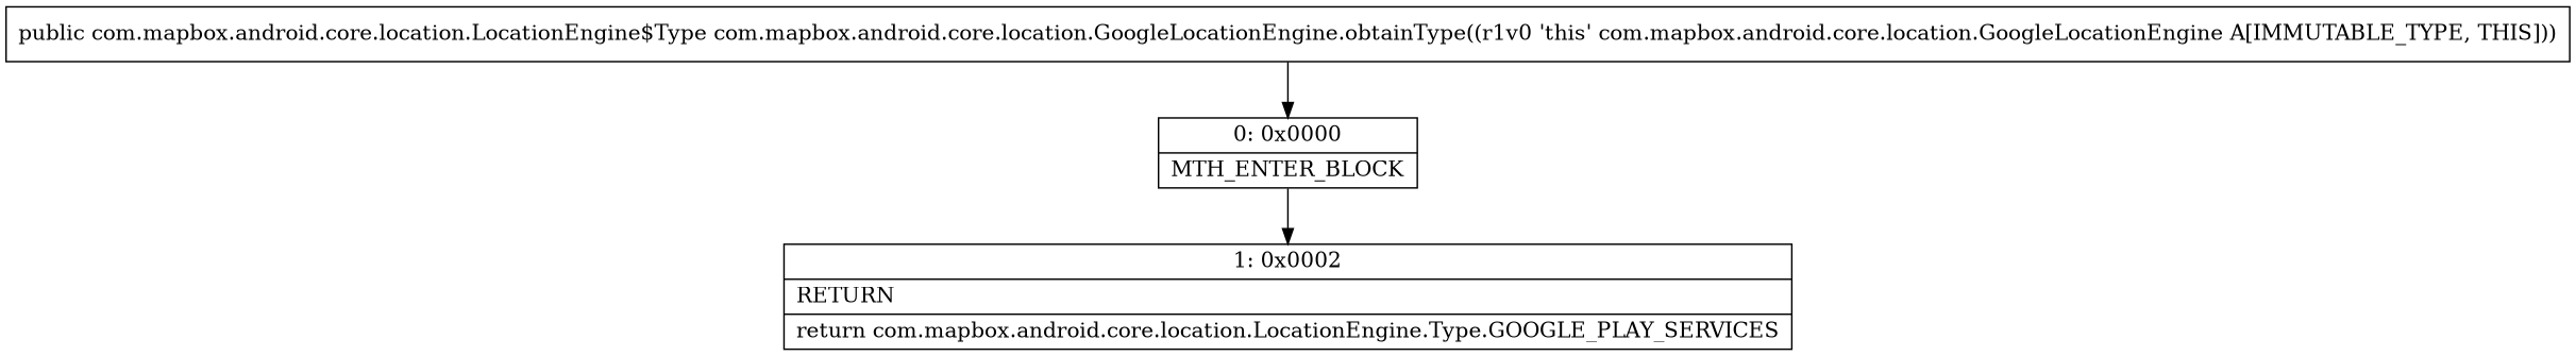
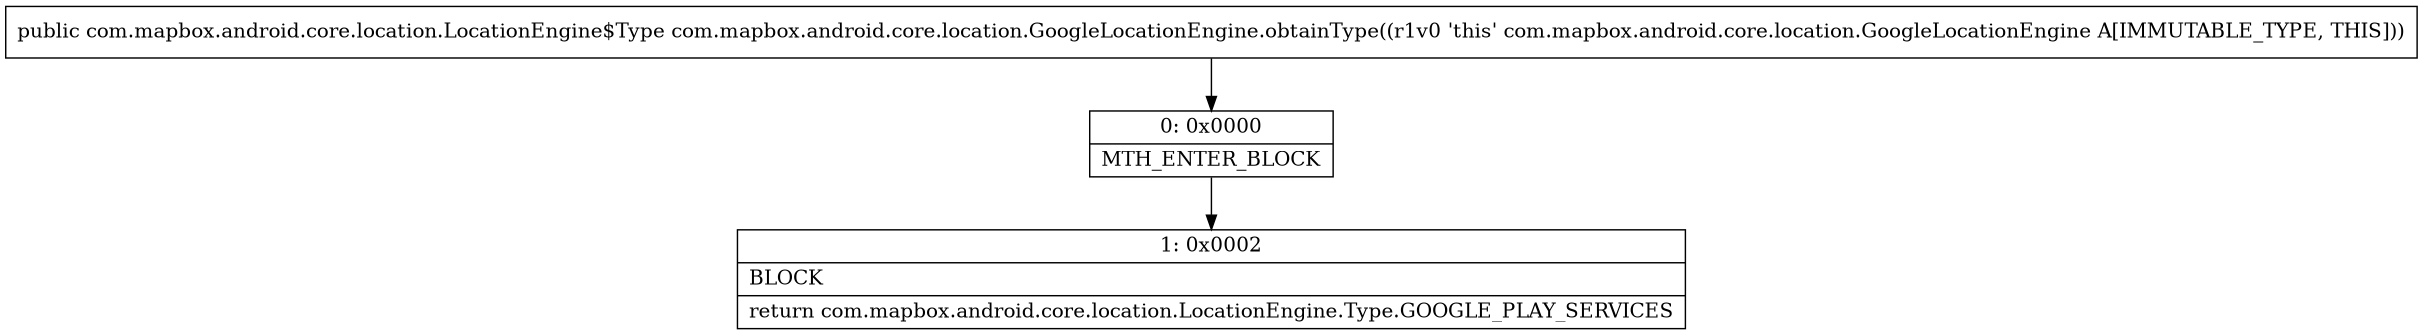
  digraph {
    node [shape=record]
    n1 [label="{0\:\ 0x0000|MTH_ENTER_BLOCK\l}"]
-   n2 [label="{1\:\ 0x0002|RETURN\l|return com.mapbox.android.core.location.LocationEngine.Type.GOOGLE_PLAY_SERVICES\l}"]
+   n2 [label="{1\:\ 0x0002|BLOCK\l|return com.mapbox.android.core.location.LocationEngine.Type.GOOGLE_PLAY_SERVICES\l}"]
    n3 [label="{public com.mapbox.android.core.location.LocationEngine$Type com.mapbox.android.core.location.GoogleLocationEngine.obtainType((r1v0 'this' com.mapbox.android.core.location.GoogleLocationEngine A[IMMUTABLE_TYPE, THIS])) }"]
    n1 -> n2
    n3 -> n1
  }
